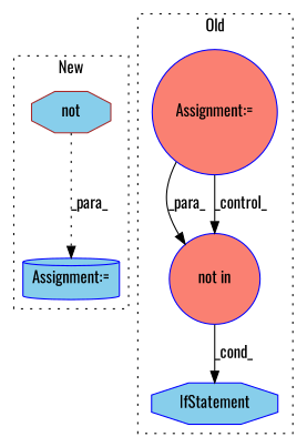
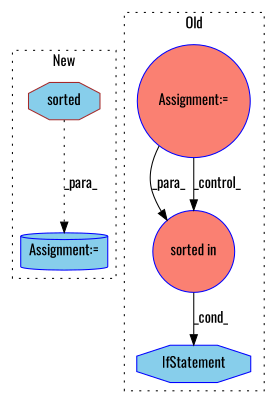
  digraph {
    fontname=Oswald
    node [a=7 color=blue fillcolor=skyblue fontname=Oswald l=1 shape=octagon style=filled]
    edge [fontname=Oswald style=solid]
-   n1 [a=32 color=brown l="7,1" label=not s="1501,1526"]
+   n1 [a=32 color=brown l="7,1" label=sorted s="1501,1526"]
    n2 [label="Assignment:=" s=1495 shape=cylinder]
-   n3 [a=108 fillcolor=salmon l=42 label="not in" s=2669 shape=circle]
+   n3 [a=108 fillcolor=salmon l=42 label="sorted in" s=2669 shape=circle]
    n4 [a=25 l="17,2" label=IfStatement s="2652,2711"]
    n5 [fillcolor=salmon label="Assignment:=" s=2355 shape=circle]
    subgraph cluster_1 {
      label=New
      style=dotted
      n1
      n2
    }
    subgraph cluster_2 {
      label=Old
      style=dotted
      n3
      n4
      n5
    }
    n1 -> n2 [label=_para_ style=dotted]
    n3 -> n4 [label=_cond_]
    n5 -> n3 [label=_para_]
    n5 -> n3 [label=_control_]
  }
